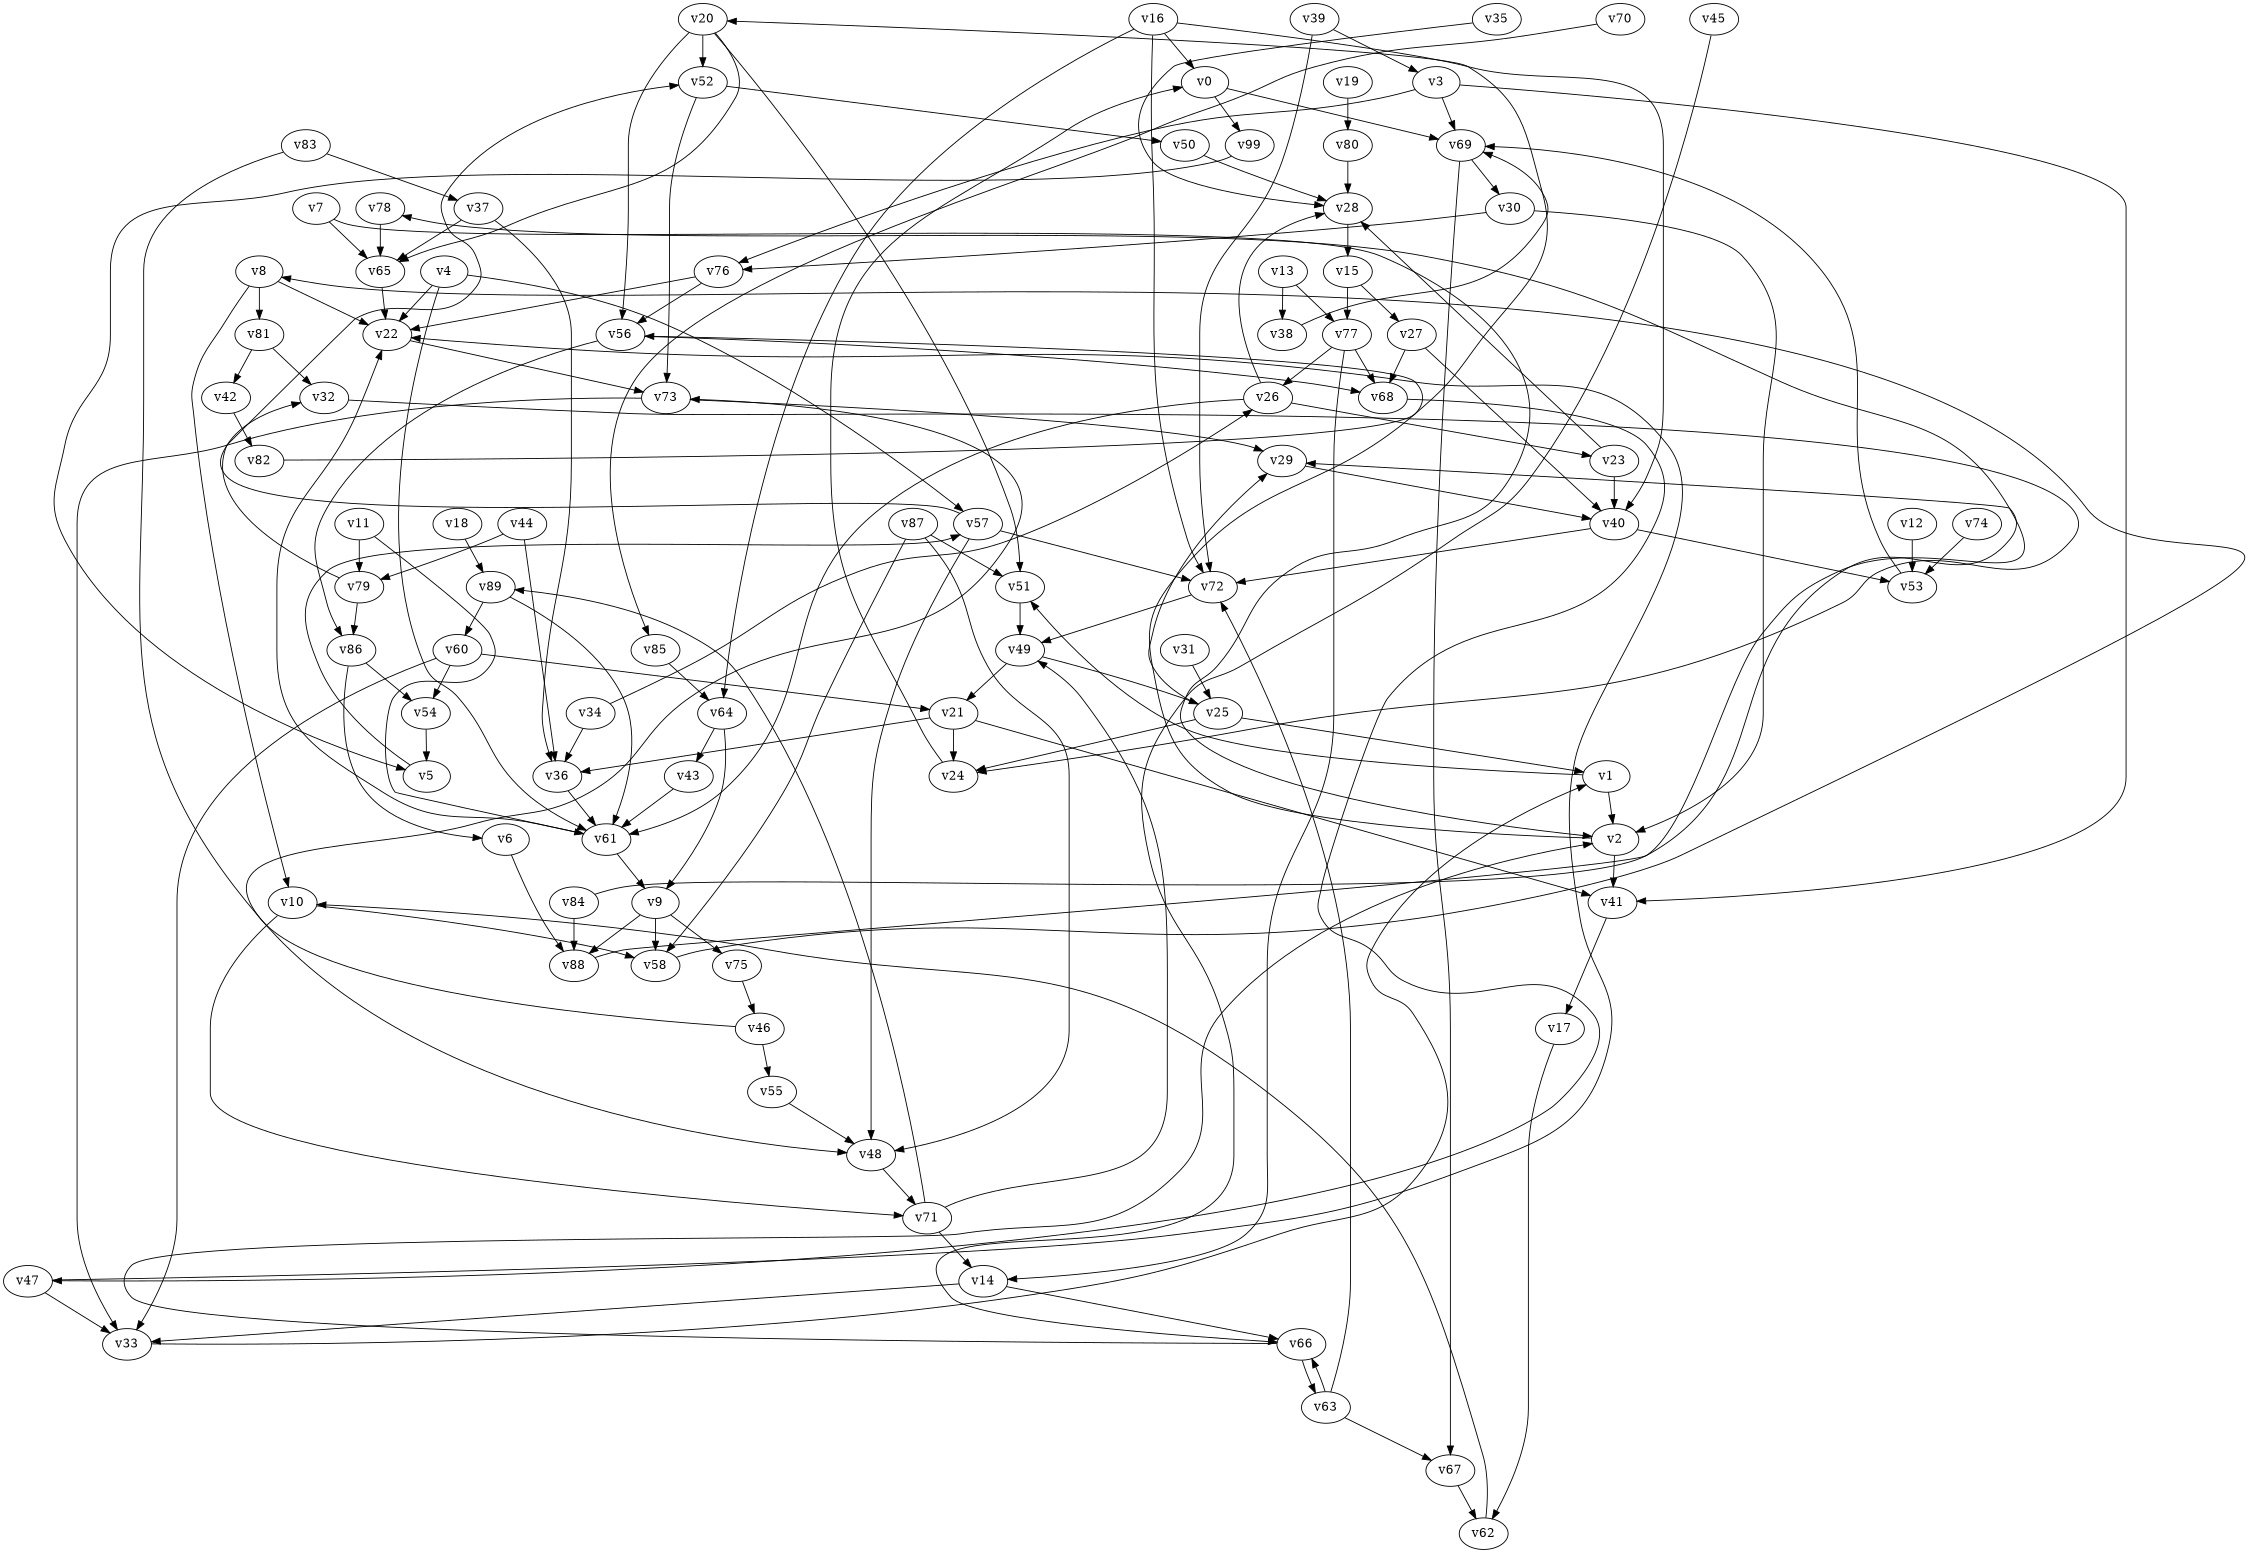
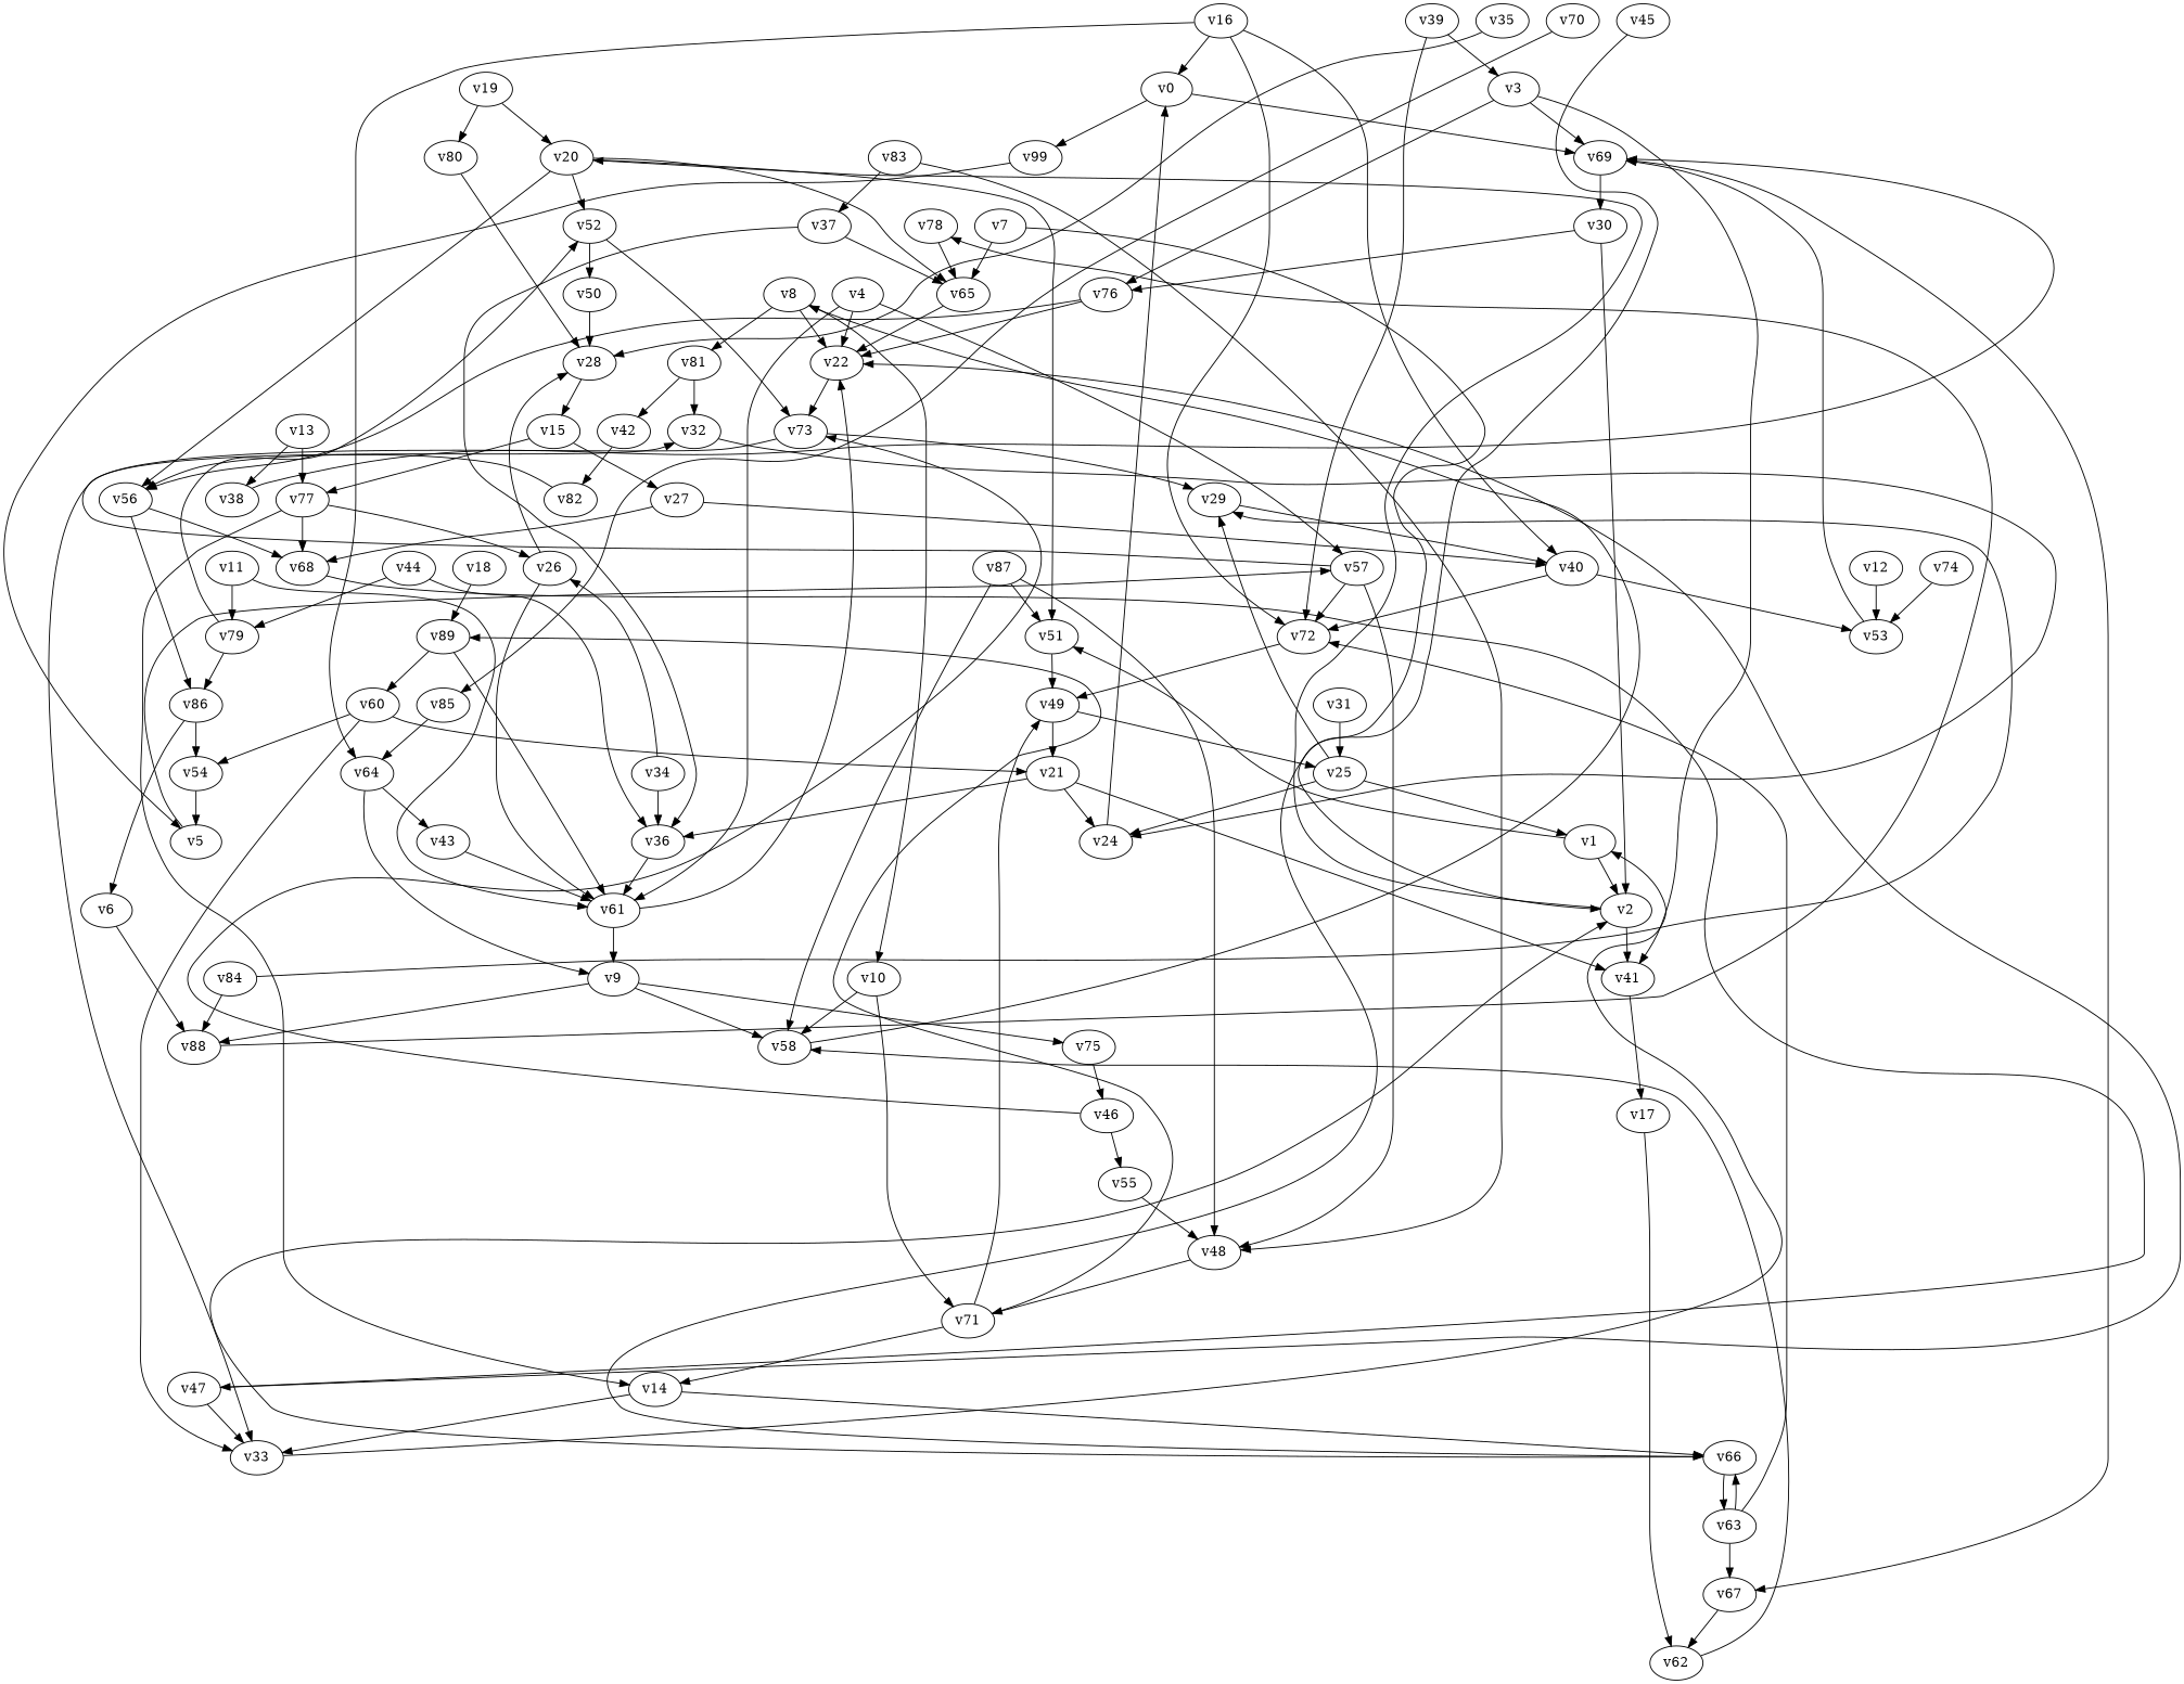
  digraph {
    node [player=1]
    n1 [label=v99]
    v0
    v69 [player=0]
    v5 [player=0]
    v30
    v67 [player=0]
    v2 [player=0]
    v1
    v51 [player=0]
    v20
    v41
    v49 [player=0]
    v65
    v52 [player=0]
    v56 [player=0]
    v17
    v3
    v76 [player=0]
    v22
    v4 [player=0]
    v57
    v61
    v73
    v72 [player=0]
    v32 [player=0]
    v48 [player=0]
    v9 [player=0]
    v6 [player=0]
    v88 [player=0]
    v78 [player=0]
    v7
    v8 [player=0]
    v10 [player=0]
    v81
    v58
    v71 [player=0]
    v42 [player=0]
    v75 [player=0]
    v46 [player=0]
    v14
    v89 [player=0]
    v11 [player=0]
    v79
    v86
    v12 [player=0]
    v53 [player=0]
    v38 [player=0]
    v13
    v77
    v26 [player=0]
    v68 [player=0]
    v33 [player=0]
    v66
    v63
    v15 [player=0]
    v27 [player=0]
    v40
    v16 [player=0]
    v64 [player=0]
    v43 [player=0]
    v62
    v18
    v60
    v19
    v80
    v28
    v50
    v21
    v24 [player=0]
    v36 [player=0]
    v29
-   v23 [player=0]
    v25
    v47 [player=0]
    v31
    v34
    v35
    v37 [player=0]
    v39
    v82
    v44
    v45
    v55
    v54
    v85 [player=0]
    v70
    v74 [player=0]
    v83
    v84 [player=0]
    v87 [player=0]
    n1 -> v5 [constraint="t < 15"]
    v0 -> n1
    v0 -> v69
    v69 -> v30
    v69 -> v67
    v5 -> v57 [constraint="t >= 4"]
    v30 -> v2
    v30 -> v76
    v67 -> v62
    v2 -> v20 [constraint="t mod 3 == 1"]
    v2 -> v41
    v1 -> v2
    v1 -> v51 [constraint="t mod 2 == 1"]
    v51 -> v49
    v20 -> v51
    v20 -> v65 [constraint="t >= 2"]
    v20 -> v52
    v20 -> v56
    v41 -> v17
    v49 -> v21
    v49 -> v25
    v65 -> v22
    v52 -> v73
    v52 -> v50
    v56 -> v86
    v56 -> v68
    v17 -> v62
    v3 -> v69
    v3 -> v41
    v3 -> v76
    v76 -> v56 [constraint="t < 12"]
    v76 -> v22
    v22 -> v73
    v4 -> v22
    v4 -> v57
    v4 -> v61
    v57 -> v72
    v57 -> v32 [constraint="t < 14"]
    v57 -> v48
    v61 -> v22
    v61 -> v9
    v73 -> v33
    v73 -> v29
    v72 -> v49
    v32 -> v24 [constraint="t >= 5"]
    v48 -> v71
    v9 -> v88
    v9 -> v58
    v9 -> v75
    v6 -> v88
    v88 -> v78 [constraint="t >= 4"]
    v78 -> v65
    v7 -> v2 [constraint="t < 10"]
    v7 -> v65
    v8 -> v22
    v8 -> v10
    v8 -> v81
    v10 -> v58
    v10 -> v71
    v81 -> v32
    v81 -> v42
    v58 -> v8 [constraint="t < 6"]
    v71 -> v49
    v71 -> v14
    v71 -> v89 [constraint="t < 6"]
    v42 -> v82
    v75 -> v46
    v46 -> v73 [constraint="t >= 4"]
    v46 -> v55
    v14 -> v33
    v14 -> v66
    v89 -> v61
    v89 -> v60
    v11 -> v61 [constraint="t >= 1"]
    v11 -> v79
    v79 -> v52 [constraint="t >= 3"]
    v79 -> v86
    v86 -> v6
    v86 -> v54
    v12 -> v53
    v53 -> v69
    v38 -> v69 [constraint="t mod 5 == 2"]
    v13 -> v38
    v13 -> v77
    v77 -> v14
    v77 -> v26
    v77 -> v68
    v26 -> v61
    v26 -> v28
-   v26 -> v23
    v68 -> v47 [constraint="t mod 4 == 1"]
    v33 -> v1 [constraint="t < 9"]
    v66 -> v2 [constraint="t mod 5 == 1"]
    v66 -> v63
    v63 -> v67
    v63 -> v72
    v63 -> v66
    v15 -> v77
    v15 -> v27
    v27 -> v68
    v27 -> v40
    v40 -> v72
    v40 -> v53
    v16 -> v0
    v16 -> v72
    v16 -> v40
    v16 -> v64
    v64 -> v9
    v64 -> v43
    v43 -> v61
-   v62 -> v10 [constraint="t mod 2 == 0"]
+   v62 -> v58 [constraint="t mod 2 == 0"]
    v18 -> v89
    v60 -> v33
    v60 -> v21
    v60 -> v54
+   v19 -> v20
    v19 -> v80
    v80 -> v28
    v28 -> v15
    v50 -> v28
    v21 -> v41
    v21 -> v24
    v21 -> v36
    v24 -> v0
    v36 -> v61
    v29 -> v40
-   v23 -> v40
-   v23 -> v28
    v25 -> v1
    v25 -> v24
    v25 -> v29
    v47 -> v22 [constraint="t < 12"]
    v47 -> v33
    v31 -> v25
    v34 -> v26 [constraint="t >= 4"]
    v34 -> v36
    v35 -> v28 [constraint="t mod 4 == 0"]
    v37 -> v65
    v37 -> v36
    v39 -> v3
    v39 -> v72
    v82 -> v56 [constraint="t >= 5"]
    v44 -> v79
    v44 -> v36
    v45 -> v66 [constraint="t mod 5 == 1"]
    v55 -> v48
    v54 -> v5
    v85 -> v64
    v70 -> v85 [constraint="t >= 1"]
    v74 -> v53
    v83 -> v48
    v83 -> v37
    v84 -> v88
    v84 -> v29 [constraint="t mod 5 == 4"]
    v87 -> v51
    v87 -> v48
    v87 -> v58
  }
